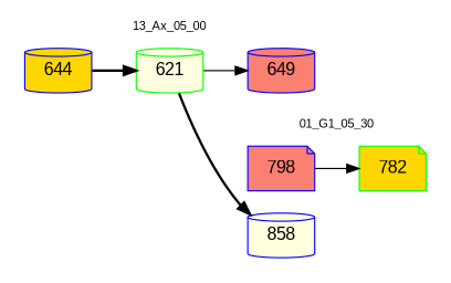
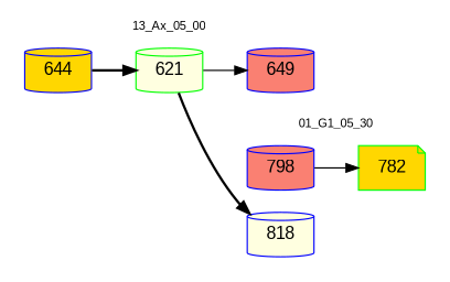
  digraph {
    fontname="Liberation Sans"
    rankdir=LR
    node [color=blue fillcolor=gold fontname="Liberation Sans" shape=cylinder style=filled]
    edge [color=black fontname="Liberation Sans" style=bold]
    n1 [label=644]
    n2 [color=green fillcolor=lightyellow label=621]
    n3 [fillcolor=salmon label=649]
-   n4 [fillcolor=salmon label=798 shape=note]
+   n4 [fillcolor=salmon label=798]
    n5 [color=green label=782 shape=note]
-   n6 [fillcolor=lightyellow label=858]
+   n6 [fillcolor=lightyellow label=818]
    subgraph cluster_1 {
      color=white
      fontsize=10
      label="13_Ax_05_00"
      n1
      n2
      n3
    }
    subgraph cluster_2 {
      color=white
      fontsize=10
      label="01_G1_05_30"
      n4
      n5
      n6
    }
    n1 -> n2
    n2 -> n3 [style=solid]
    n2 -> n6
    n4 -> n5 [style=solid]
  }
